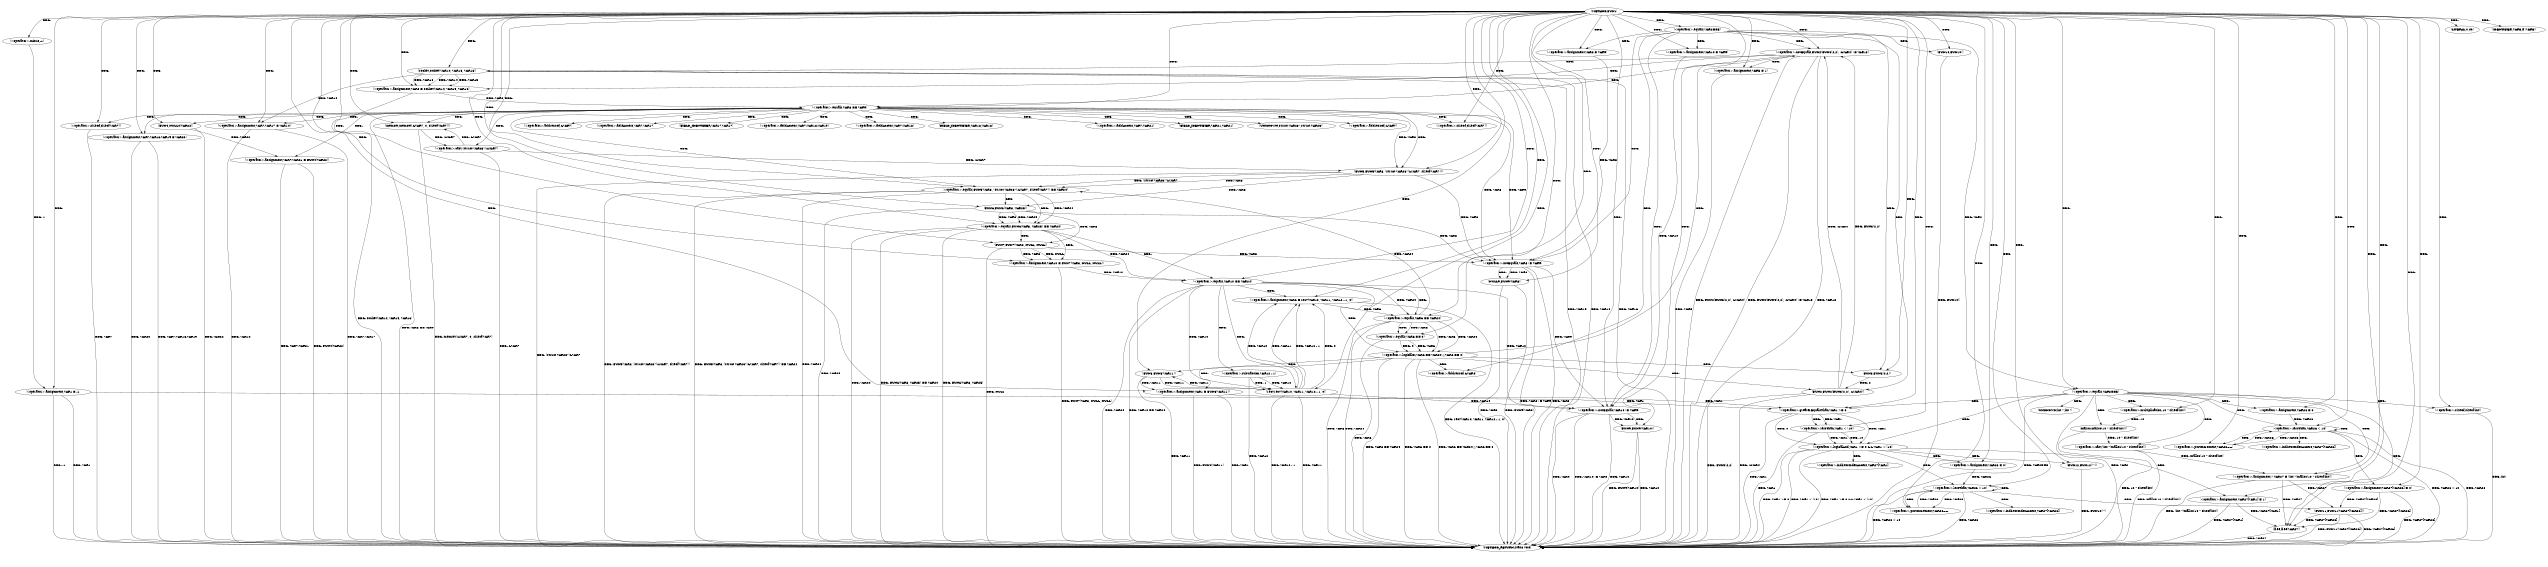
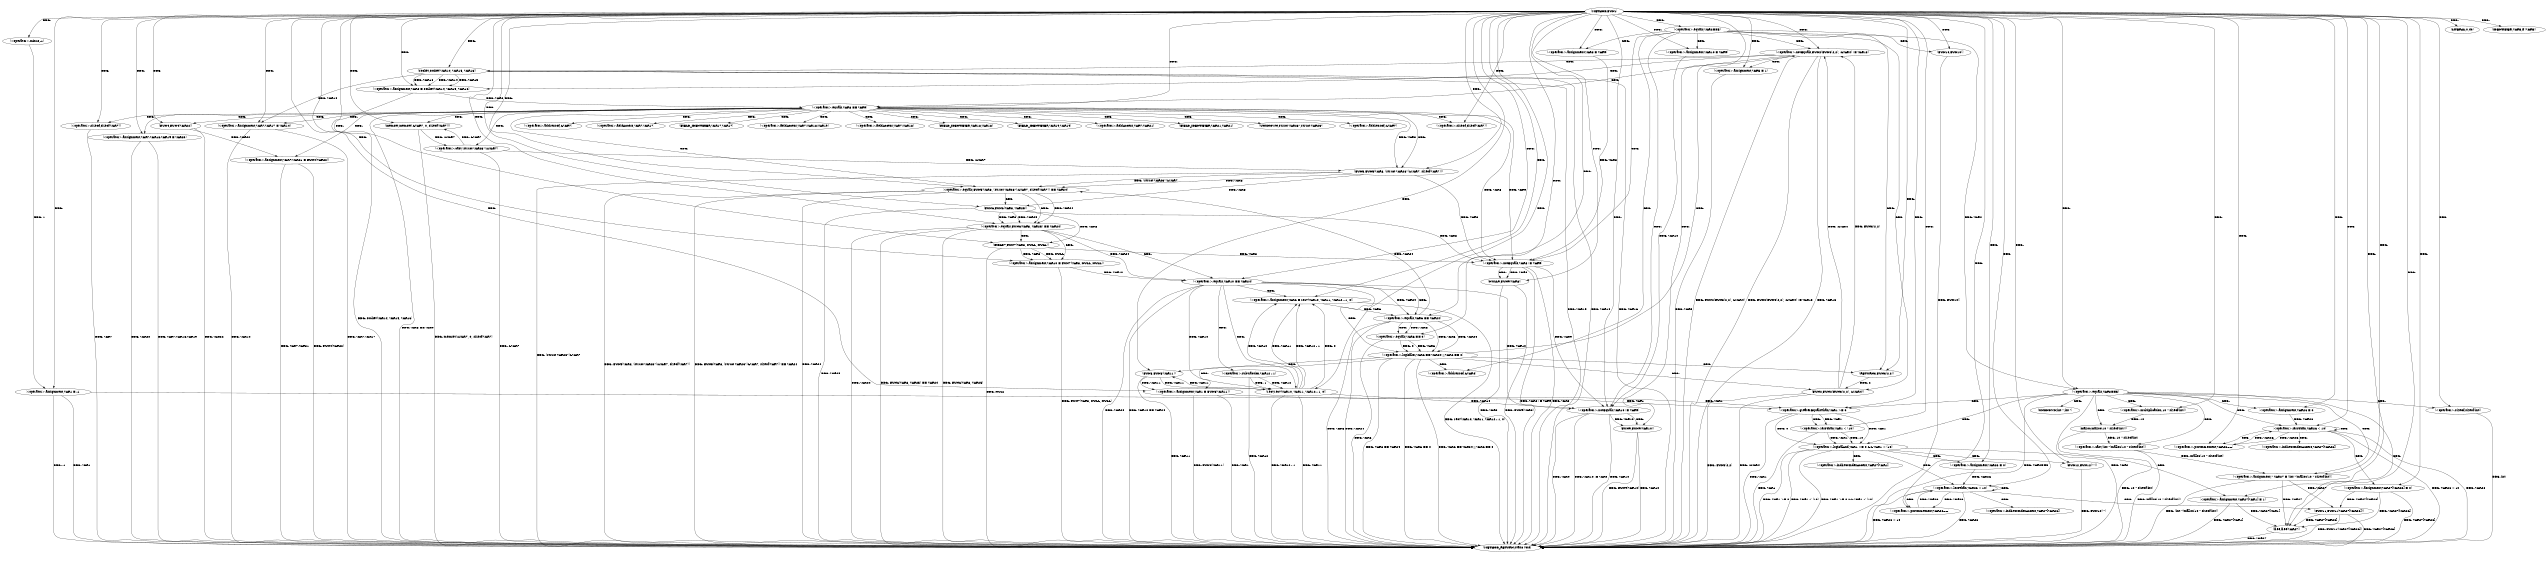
  digraph {
    n1 [label="(METHOD,FUN1)"]
    n2 [label="(<operator>.assignment,VAR1 = -1)"]
    n3 [label="(<operator>.minus,-1)"]
    n4 [label="(<operator>.equals,VAR2==5)"]
    n5 [label="(<operator>.assignment,VAR8 = VAR9)"]
    n6 [label="(<operator>.assignment,VAR10 = VAR9)"]
    n7 [label="(<operator>.notEquals,FUN2(FUN3(2,2), &VAR4) != VAR13)"]
-   n8 [label="(FUN3,FUN3(2,2))"]
+   n8 [label="(RETURN3,FUN3(2,2))"]
    n9 [label="(<operator>.assignment,VAR5 = 1)"]
    n10 [label="(<operator>.assignment,VAR8 = socket(VAR14, VAR15, VAR16))"]
    n11 [label="(socket,socket(VAR14, VAR15, VAR16))"]
    n12 [label="(<operator>.equals,VAR8 == VAR9)"]
    n13 [label="(memset,memset(&VAR7, 0, sizeof(VAR7)))"]
    n14 [label="(<operator>.sizeOf,sizeof(VAR7))"]
    n15 [label="(<operator>.assignment,VAR7.VAR17 = VAR14)"]
    n16 [label="(<operator>.assignment,VAR7.VAR18.VAR19 = VAR20)"]
-   n17 [label="(FUN4,NULL4(VAR22))"]
+   n17 [label="(FUN4,FUN4(VAR22))"]
    n18 [label="(<operator>.equals,FUN5(VAR8, (struct VAR23*)&VAR7, sizeof(VAR7)) == VAR24)"]
    n19 [label="(FUN5,FUN5(VAR8, (struct VAR23*)&VAR7, sizeof(VAR7)))"]
    n20 [label="(<operator>.sizeOf,sizeof(VAR7))"]
    n21 [label="(<operator>.equals,FUN6(VAR8, VAR25) == VAR24)"]
    n22 [label="(FUN6,FUN6(VAR8, VAR25))"]
    n23 [label="(<operator>.assignment,VAR10 = FUN7(VAR8, NULL, NULL))"]
-   n24 [label="(FUN7,FUN7(VAR8, NULL, NULL))"]
+   n24 [label="(FIELD7,FUN7(VAR8, NULL, NULL))"]
    n25 [label="(<operator>.equals,VAR10 == VAR24)"]
    n26 [label="(<operator>.assignment,VAR6 = recv(VAR10, VAR11, VAR12 - 1, 0))"]
    n27 [label="(recv,recv(VAR10, VAR11, VAR12 - 1, 0))"]
    n28 [label="(<operator>.equals,VAR6 == VAR24)"]
    n29 [label="(<operator>.equals,VAR6 == 0)"]
    n30 [label="(<operator>.assignment,VAR1 = FUN8(VAR11))"]
    n31 [label="(FUN8,FUN8(VAR11))"]
    n32 [label="(LITERAL,0,do)"]
    n33 [label="(NULL9,FUN9(VAR8))"]
    n34 [label="(<operator>.notEquals,VAR10 != VAR9)"]
    n35 [label="(FUN9,FUN9(VAR10))"]
    n36 [label="(IDENTIFIER,VAR5,if (VAR5))"]
    n37 [label="(FUN10,FUN10())"]
    n38 [label="(<operator>.equals,VAR2==5)"]
    n39 [label="(<operator>.assignment,* VAR27 = (int *)malloc(10 * sizeof(int)))"]
    n40 [label="(<operator>.multiplication,10 * sizeof(int))"]
    n41 [label="(<operator>.sizeOf,sizeof(int))"]
    n42 [label="(<operator>.assignment,VAR26 = 0)"]
    n43 [label="(<operator>.lessThan,VAR26 < 10)"]
    n44 [label="(<operator>.postIncrement,VAR26++)"]
    n45 [label="(<operator>.assignment,VAR27[VAR26] = 0)"]
    n46 [label="(<operator>.greaterEqualsThan,VAR1 >= 0)"]
    n47 [label="(<operator>.lessThan,VAR1 < (10))"]
    n48 [label="(<operator>.assignment,VAR27[VAR1] = 1)"]
    n49 [label="(<operator>.assignment,VAR26 = 0)"]
    n50 [label="(<operator>.lessThan,VAR26 < 10)"]
    n51 [label="(<operator>.postIncrement,VAR26++)"]
    n52 [label="(FUN12,FUN12(\"\"))"]
    n53 [label="(free,free(VAR27))"]
    n54 [label="(METHOD_RETURN,static void)"]
    n55 [label="(<operator>.notEquals,VAR8 != VAR9)"]
    n56 [label="(FUN2,FUN2(FUN3(2,2), &VAR4))"]
    n57 [label="(<operator>.addressOf,&VAR4)"]
    n58 [label="(<operator>.assignment,VAR7.VAR21 = FUN4(VAR22))"]
    n59 [label="(<operator>.cast,(struct VAR23*)&VAR7)"]
    n60 [label="(<operator>.addressOf,&VAR7)"]
    n61 [label="(<operator>.fieldAccess,VAR7.VAR17)"]
    n62 [label="(FIELD_IDENTIFIER,VAR17,VAR17)"]
    n63 [label="(<operator>.fieldAccess,VAR7.VAR18.VAR19)"]
    n64 [label="(<operator>.fieldAccess,VAR7.VAR18)"]
    n65 [label="(FIELD_IDENTIFIER,VAR18,VAR18)"]
+   n66 [label="(FIELD_IDENTIFIER,VAR19,VAR19)"]
    n67 [label="(<operator>.fieldAccess,VAR7.VAR21)"]
    n68 [label="(FIELD_IDENTIFIER,VAR21,VAR21)"]
    n69 [label="(UNKNOWN,struct VAR23*,struct VAR23*)"]
    n70 [label="(<operator>.addressOf,&VAR7)"]
    n71 [label="(<operator>.subtraction,VAR12 - 1)"]
    n72 [label="(<operator>.logicalOr,VAR6 == VAR24 || VAR6 == 0)"]
    n73 [label="(<operator>.cast,(int *)malloc(10 * sizeof(int)))"]
    n74 [label="(malloc,malloc(10 * sizeof(int)))"]
    n75 [label="(<operator>.logicalAnd,VAR1 >= 0 && VAR1 < (10))"]
    n76 [label="(UNKNOWN,int *,int *)"]
    n77 [label="(FUN11,FUN11(VAR27[VAR26]))"]
    n78 [label="(<operator>.indirectIndexAccess,VAR27[VAR26])"]
    n79 [label="(<operator>.indirectIndexAccess,VAR27[VAR26])"]
    n80 [label="(<operator>.indirectIndexAccess,VAR27[VAR1])"]
    n1 -> n2 [label="DDG: "]
    n1 -> n3 [label="DDG: "]
    n1 -> n4 [label="DDG: "]
    n1 -> n5 [label="DDG: "]
    n1 -> n6 [label="DDG: "]
    n1 -> n7 [label="DDG: "]
    n1 -> n8 [label="DDG: "]
    n1 -> n9 [label="DDG: "]
    n1 -> n10 [label="DDG: "]
    n1 -> n11 [label="DDG: "]
    n1 -> n12 [label="DDG: "]
    n1 -> n13 [label="DDG: "]
    n1 -> n14 [label="DDG: "]
    n1 -> n15 [label="DDG: "]
    n1 -> n16 [label="DDG: "]
    n1 -> n17 [label="DDG: "]
    n1 -> n18 [label="DDG: "]
    n1 -> n19 [label="DDG: "]
    n1 -> n20 [label="DDG: "]
    n1 -> n21 [label="DDG: "]
    n1 -> n22 [label="DDG: "]
    n1 -> n23 [label="DDG: "]
    n1 -> n24 [label="DDG: "]
    n1 -> n25 [label="DDG: "]
    n1 -> n26 [label="DDG: "]
    n1 -> n27 [label="DDG: "]
    n1 -> n28 [label="DDG: "]
    n1 -> n29 [label="DDG: "]
    n1 -> n30 [label="DDG: "]
    n1 -> n31 [label="DDG: "]
    n1 -> n32 [label="DDG: "]
    n1 -> n33 [label="DDG: "]
    n1 -> n34 [label="DDG: "]
    n1 -> n35 [label="DDG: "]
    n1 -> n36 [label="DDG: "]
    n1 -> n37 [label="DDG: "]
    n1 -> n38 [label="DDG: "]
    n1 -> n39 [label="DDG: "]
    n1 -> n40 [label="DDG: "]
    n1 -> n41 [label="DDG: "]
    n1 -> n42 [label="DDG: "]
    n1 -> n43 [label="DDG: "]
    n1 -> n44 [label="DDG: "]
    n1 -> n45 [label="DDG: "]
    n1 -> n46 [label="DDG: "]
    n1 -> n47 [label="DDG: "]
    n1 -> n48 [label="DDG: "]
    n1 -> n49 [label="DDG: "]
    n1 -> n50 [label="DDG: "]
    n1 -> n51 [label="DDG: "]
    n1 -> n52 [label="DDG: "]
    n1 -> n53 [label="DDG: "]
    n2 -> n46 [label="DDG: VAR1"]
    n2 -> n54 [label="DDG: VAR1"]
    n2 -> n54 [label="DDG: -1"]
    n3 -> n2 [label="DDG: 1"]
    n4 -> n5 [label="CDG: "]
    n4 -> n6 [label="CDG: "]
    n4 -> n7 [label="CDG: "]
    n4 -> n8 [label="CDG: "]
    n4 -> n34 [label="CDG: "]
    n4 -> n37 [label="CDG: "]
    n4 -> n38 [label="DDG: VAR2"]
    n4 -> n55 [label="CDG: "]
    n4 -> n56 [label="CDG: "]
    n4 -> n57 [label="CDG: "]
    n5 -> n55 [label="DDG: VAR8"]
    n6 -> n34 [label="DDG: VAR10"]
    n7 -> n9 [label="CDG: "]
    n7 -> n10 [label="CDG: "]
    n7 -> n11 [label="CDG: "]
    n7 -> n12 [label="CDG: "]
    n7 -> n54 [label="DDG: FUN2(FUN3(2,2), &VAR4)"]
    n7 -> n54 [label="DDG: FUN2(FUN3(2,2), &VAR4) != VAR13"]
    n7 -> n54 [label="DDG: VAR13"]
    n8 -> n56 [label="DDG: 2"]
    n9 -> n54 [label="DDG: VAR5"]
    n10 -> n12 [label="DDG: VAR8"]
    n10 -> n54 [label="DDG: socket(VAR14, VAR15, VAR16)"]
    n11 -> n10 [label="DDG: VAR14"]
    n11 -> n10 [label="DDG: VAR15"]
    n11 -> n10 [label="DDG: VAR16"]
    n11 -> n15 [label="DDG: VAR14"]
    n11 -> n54 [label="DDG: VAR15"]
    n11 -> n54 [label="DDG: VAR14"]
    n11 -> n54 [label="DDG: VAR16"]
    n12 -> n13 [label="CDG: "]
    n12 -> n14 [label="CDG: "]
    n12 -> n15 [label="CDG: "]
    n12 -> n16 [label="CDG: "]
    n12 -> n17 [label="CDG: "]
    n12 -> n18 [label="CDG: "]
    n12 -> n19 [label="DDG: VAR8"]
    n12 -> n19 [label="CDG: "]
    n12 -> n20 [label="CDG: "]
    n12 -> n54 [label="DDG: VAR8 == VAR9"]
    n12 -> n55 [label="DDG: VAR8"]
    n12 -> n55 [label="DDG: VAR9"]
    n12 -> n58 [label="CDG: "]
    n12 -> n59 [label="CDG: "]
    n12 -> n60 [label="CDG: "]
    n12 -> n61 [label="CDG: "]
    n12 -> n62 [label="CDG: "]
    n12 -> n63 [label="CDG: "]
    n12 -> n64 [label="CDG: "]
    n12 -> n65 [label="CDG: "]
+   n12 -> n66 [label="CDG: "]
    n12 -> n67 [label="CDG: "]
    n12 -> n68 [label="CDG: "]
    n12 -> n69 [label="CDG: "]
    n12 -> n70 [label="CDG: "]
    n13 -> n54 [label="DDG: memset(&VAR7, 0, sizeof(VAR7))"]
    n13 -> n59 [label="DDG: &VAR7"]
    n15 -> n54 [label="DDG: VAR7.VAR17"]
    n15 -> n54 [label="DDG: VAR14"]
    n16 -> n54 [label="DDG: VAR7.VAR18.VAR19"]
    n16 -> n54 [label="DDG: VAR20"]
    n17 -> n54 [label="DDG: VAR22"]
    n17 -> n58 [label="DDG: VAR22"]
    n18 -> n21 [label="DDG: VAR24"]
    n18 -> n21 [label="CDG: "]
    n18 -> n22 [label="CDG: "]
    n18 -> n54 [label="DDG: FUN5(VAR8, (struct VAR23*)&VAR7, sizeof(VAR7)) == VAR24"]
    n18 -> n54 [label="DDG: VAR24"]
    n18 -> n54 [label="DDG: FUN5(VAR8, (struct VAR23*)&VAR7, sizeof(VAR7))"]
    n19 -> n18 [label="DDG: VAR8"]
    n19 -> n18 [label="DDG: (struct VAR23*)&VAR7"]
    n19 -> n22 [label="DDG: VAR8"]
    n19 -> n54 [label="DDG: (struct VAR23*)&VAR7"]
    n19 -> n55 [label="DDG: VAR8"]
    n20 -> n54 [label="DDG: VAR7"]
    n21 -> n23 [label="CDG: "]
    n21 -> n24 [label="CDG: "]
    n21 -> n25 [label="DDG: VAR24"]
    n21 -> n25 [label="CDG: "]
    n21 -> n54 [label="DDG: VAR24"]
    n21 -> n54 [label="DDG: FUN6(VAR8, VAR25) == VAR24"]
    n21 -> n54 [label="DDG: FUN6(VAR8, VAR25)"]
    n22 -> n21 [label="DDG: VAR8"]
    n22 -> n21 [label="DDG: VAR25"]
    n22 -> n24 [label="DDG: VAR8"]
    n22 -> n54 [label="DDG: VAR25"]
    n22 -> n55 [label="DDG: VAR8"]
    n23 -> n25 [label="DDG: VAR10"]
    n23 -> n54 [label="DDG: FUN7(VAR8, NULL, NULL)"]
    n24 -> n23 [label="DDG: VAR8"]
    n24 -> n23 [label="DDG: NULL"]
    n24 -> n54 [label="DDG: NULL"]
    n24 -> n55 [label="DDG: VAR8"]
    n25 -> n26 [label="CDG: "]
    n25 -> n27 [label="DDG: VAR10"]
    n25 -> n27 [label="CDG: "]
    n25 -> n28 [label="DDG: VAR24"]
    n25 -> n28 [label="CDG: "]
    n25 -> n34 [label="DDG: VAR10"]
    n25 -> n54 [label="DDG: VAR10 == VAR24"]
    n25 -> n54 [label="DDG: VAR24"]
    n25 -> n71 [label="CDG: "]
    n25 -> n72 [label="CDG: "]
    n26 -> n28 [label="DDG: VAR6"]
    n26 -> n54 [label="DDG: recv(VAR10, VAR11, VAR12 - 1, 0)"]
    n27 -> n26 [label="DDG: VAR10"]
    n27 -> n26 [label="DDG: VAR11"]
    n27 -> n26 [label="DDG: VAR12 - 1"]
    n27 -> n26 [label="DDG: 0"]
    n27 -> n31 [label="DDG: VAR11"]
    n27 -> n34 [label="DDG: VAR10"]
    n27 -> n54 [label="DDG: VAR12 - 1"]
    n27 -> n54 [label="DDG: VAR11"]
    n28 -> n18 [label="DDG: VAR24"]
    n28 -> n29 [label="DDG: VAR6"]
    n28 -> n29 [label="CDG: "]
    n28 -> n54 [label="DDG: VAR24"]
    n28 -> n54 [label="DDG: VAR6"]
    n28 -> n72 [label="DDG: VAR6"]
    n28 -> n72 [label="DDG: VAR24"]
    n29 -> n54 [label="DDG: VAR6"]
    n29 -> n72 [label="DDG: VAR6"]
    n29 -> n72 [label="DDG: 0"]
    n30 -> n46 [label="DDG: VAR1"]
    n30 -> n54 [label="DDG: FUN8(VAR11)"]
    n30 -> n54 [label="DDG: VAR1"]
    n31 -> n27 [label="DDG: VAR11"]
    n31 -> n30 [label="DDG: VAR11"]
    n31 -> n54 [label="DDG: VAR11"]
    n33 -> n54 [label="DDG: VAR8"]
    n33 -> n54 [label="DDG: FUN9(VAR8)"]
    n34 -> n35 [label="DDG: VAR10"]
    n34 -> n35 [label="CDG: "]
    n34 -> n54 [label="DDG: VAR9"]
    n34 -> n54 [label="DDG: VAR10 != VAR9"]
    n34 -> n54 [label="DDG: VAR10"]
    n35 -> n54 [label="DDG: VAR10"]
    n35 -> n54 [label="DDG: FUN9(VAR10)"]
    n37 -> n54 [label="DDG: FUN10()"]
    n38 -> n39 [label="CDG: "]
    n38 -> n40 [label="CDG: "]
    n38 -> n41 [label="CDG: "]
    n38 -> n42 [label="CDG: "]
    n38 -> n43 [label="CDG: "]
    n38 -> n46 [label="CDG: "]
    n38 -> n53 [label="CDG: "]
    n38 -> n54 [label="DDG: VAR2"]
    n38 -> n54 [label="DDG: VAR2==5"]
    n38 -> n73 [label="CDG: "]
    n38 -> n74 [label="CDG: "]
    n38 -> n75 [label="CDG: "]
    n38 -> n76 [label="CDG: "]
    n39 -> n53 [label="DDG: VAR27"]
    n39 -> n54 [label="DDG: (int *)malloc(10 * sizeof(int))"]
    n39 -> n77 [label="DDG: VAR27"]
    n40 -> n74 [label="DDG: 10"]
    n41 -> n54 [label="DDG: int"]
    n42 -> n43 [label="DDG: VAR26"]
    n43 -> n43 [label="CDG: "]
    n43 -> n44 [label="DDG: VAR26"]
    n43 -> n44 [label="CDG: "]
    n43 -> n45 [label="CDG: "]
    n43 -> n54 [label="DDG: VAR26"]
    n43 -> n54 [label="DDG: VAR26 < 10"]
    n43 -> n78 [label="CDG: "]
    n44 -> n43 [label="DDG: VAR26"]
    n45 -> n53 [label="DDG: VAR27[VAR26]"]
    n45 -> n54 [label="DDG: VAR27[VAR26]"]
    n45 -> n77 [label="DDG: VAR27[VAR26]"]
    n46 -> n47 [label="DDG: VAR1"]
    n46 -> n47 [label="CDG: "]
    n46 -> n54 [label="DDG: VAR1"]
    n46 -> n75 [label="DDG: VAR1"]
    n46 -> n75 [label="DDG: 0"]
    n47 -> n54 [label="DDG: VAR1"]
    n47 -> n75 [label="DDG: VAR1"]
    n47 -> n75 [label="DDG: 10"]
    n48 -> n53 [label="DDG: VAR27[VAR1]"]
    n48 -> n54 [label="DDG: VAR27[VAR1]"]
    n49 -> n50 [label="DDG: VAR26"]
    n50 -> n50 [label="CDG: "]
    n50 -> n51 [label="DDG: VAR26"]
    n50 -> n51 [label="CDG: "]
    n50 -> n54 [label="DDG: VAR26"]
    n50 -> n54 [label="DDG: VAR26 < 10"]
    n50 -> n77 [label="CDG: "]
    n50 -> n79 [label="CDG: "]
    n51 -> n50 [label="DDG: VAR26"]
    n52 -> n54 [label="DDG: FUN12(\"\")"]
    n53 -> n54 [label="DDG: VAR27"]
    n55 -> n33 [label="DDG: VAR8"]
    n55 -> n33 [label="CDG: "]
    n55 -> n34 [label="DDG: VAR9"]
    n55 -> n54 [label="DDG: VAR8 != VAR9"]
    n55 -> n54 [label="DDG: VAR8"]
    n56 -> n7 [label="DDG: FUN3(2,2)"]
    n56 -> n7 [label="DDG: &VAR4"]
    n56 -> n54 [label="DDG: FUN3(2,2)"]
    n56 -> n54 [label="DDG: &VAR4"]
    n58 -> n54 [label="DDG: FUN4(VAR22)"]
    n58 -> n54 [label="DDG: VAR7.VAR21"]
    n59 -> n13 [label="DDG: &VAR7"]
    n59 -> n19 [label="DDG: &VAR7"]
    n59 -> n54 [label="DDG: &VAR7"]
    n71 -> n27 [label="DDG: VAR12"]
    n71 -> n27 [label="DDG: 1"]
    n71 -> n54 [label="DDG: VAR12"]
    n72 -> n7 [label="CDG: "]
    n72 -> n8 [label="CDG: "]
    n72 -> n30 [label="CDG: "]
    n72 -> n31 [label="CDG: "]
    n72 -> n54 [label="DDG: VAR6 == VAR24"]
    n72 -> n54 [label="DDG: VAR6 == 0"]
    n72 -> n54 [label="DDG: VAR6 == VAR24 || VAR6 == 0"]
    n72 -> n56 [label="CDG: "]
    n72 -> n57 [label="CDG: "]
    n73 -> n39 [label="DDG: malloc(10 * sizeof(int))"]
    n73 -> n54 [label="DDG: malloc(10 * sizeof(int))"]
    n74 -> n54 [label="DDG: 10 * sizeof(int)"]
-   n74 -> n73 [label="DDG: 10 * sizeof(int)"]
+   n74 -> n73 [label="CDG: 10 * sizeof(int)"]
    n75 -> n48 [label="CDG: "]
    n75 -> n49 [label="CDG: "]
    n75 -> n50 [label="CDG: "]
    n75 -> n52 [label="CDG: "]
    n75 -> n54 [label="DDG: VAR1 >= 0"]
    n75 -> n54 [label="DDG: VAR1 < (10)"]
    n75 -> n54 [label="DDG: VAR1 >= 0 && VAR1 < (10)"]
    n75 -> n80 [label="CDG: "]
    n77 -> n53 [label="DDG: VAR27[VAR26]"]
    n77 -> n54 [label="DDG: FUN11(VAR27[VAR26])"]
    n77 -> n54 [label="DDG: VAR27[VAR26]"]
  }
